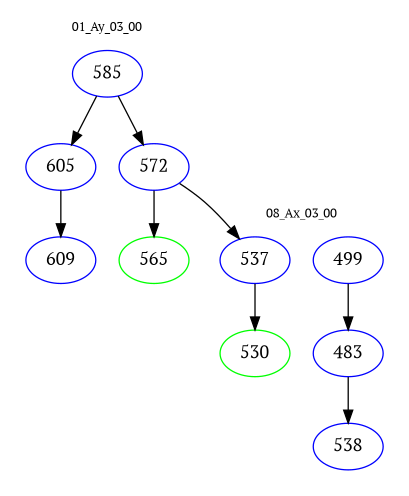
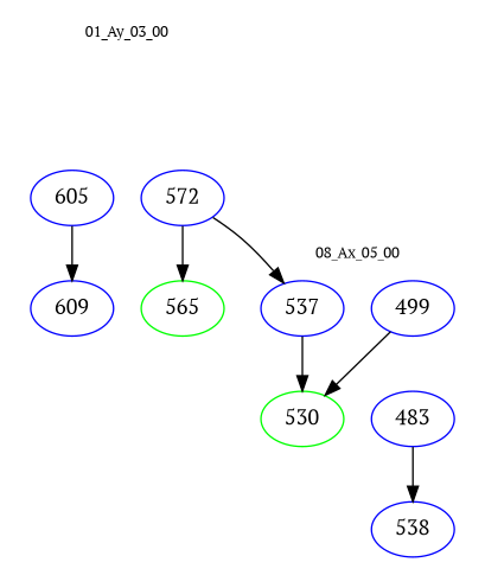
  digraph {
    fontname="PT Serif"
    node [color=blue fontname="PT Serif"]
    edge [color=black fontname="PT Serif"]
    n1 [label=499]
    n2 [label=483]
    n3 [label=537]
    n4 [label=538]
    n5 [color=green label=530]
-   n6 [label=585]
    n7 [label=572]
    n8 [label=605]
    n9 [color=green label=565]
    n10 [label=609]
    subgraph cluster_1 {
      color=white
      fontsize=10
-     label="08_Ax_03_00"
+     label="08_Ax_05_00"
      n1
      n2
      n3
      n4
      n5
    }
    subgraph cluster_2 {
      color=white
      fontsize=10
      label="01_Ay_03_00"
-     n6
      n7
      n8
      n9
      n10
    }
-   n1 -> n2
+   n1 -> n5
    n2 -> n4
    n3 -> n5
-   n6 -> n7
-   n6 -> n8
    n7 -> n3
    n7 -> n9
    n8 -> n10
  }
